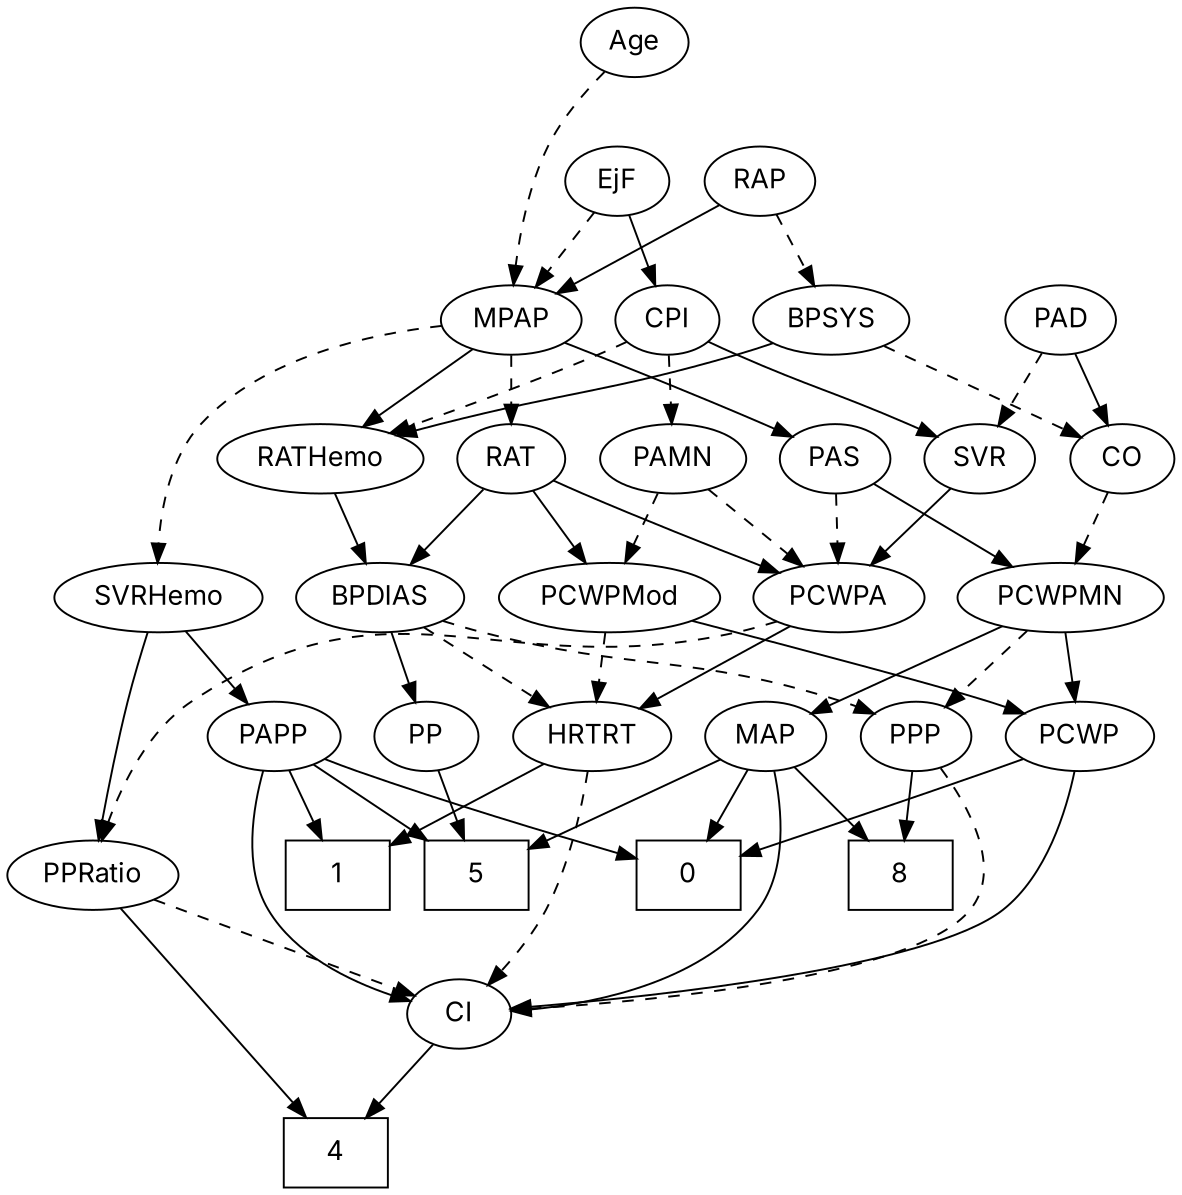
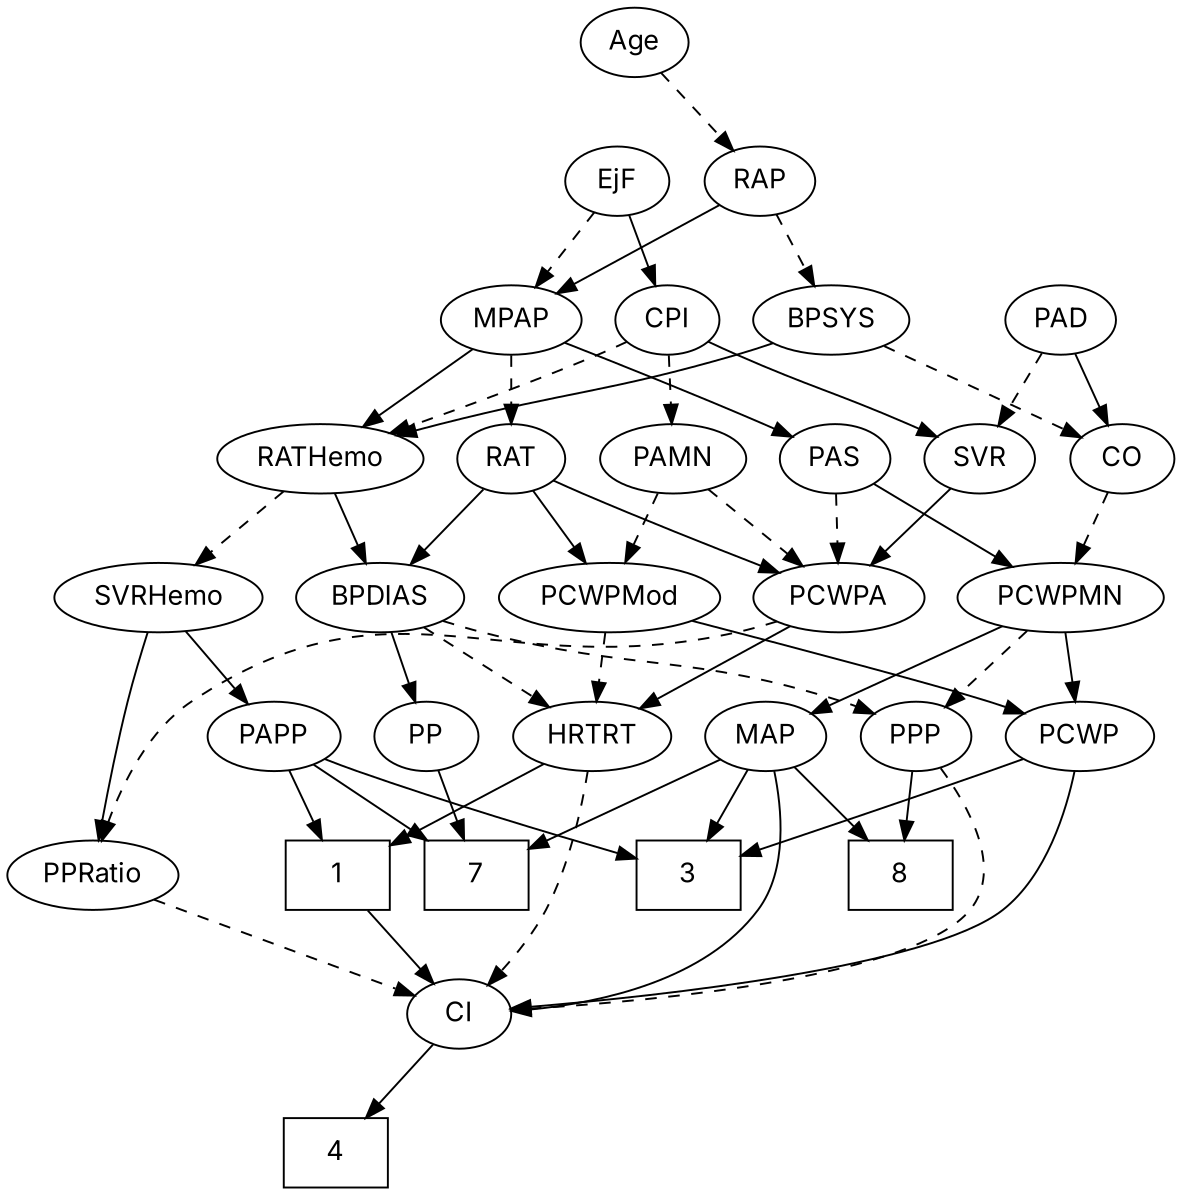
  strict digraph {
    fontname=Inter
    node [fontname=Inter]
    edge [fontname=Inter style=solid]
    1 [height=0.5 shape=box width=0.75]
    n2 [height=0.5 label=8 shape=box width=0.75]
-   3 [height=0.5 shape=box width=0.75 label=0]
+   3 [height=0.5 shape=box width=0.75]
    4 [height=0.5 shape=box width=0.75]
-   5 [height=0.5 shape=box width=0.75]
+   5 [height=0.5 shape=box width=0.75 label=7]
    Age [height=0.5 width=0.75]
    RAP [height=0.5 width=0.77632]
    EjF [height=0.5 width=0.75]
    MPAP [height=0.5 width=0.97491]
    CPI [height=0.5 width=0.75]
    BPSYS [height=0.5 width=1.0471]
    PAS [height=0.5 width=0.75]
    RATHemo [height=0.5 width=1.3721]
    RAT [height=0.5 width=0.75827]
    SVR [height=0.5 width=0.77632]
    PAMN [height=0.5 width=1.011]
    CO [height=0.5 width=0.75]
    PAD [height=0.5 width=0.79437]
    PCWPMN [height=0.5 width=1.3902]
    PCWPA [height=0.5 width=1.1555]
    SVRHemo [height=0.5 width=1.3902]
    BPDIAS [height=0.5 width=1.1735]
    PCWPMod [height=0.5 width=1.4443]
    PCWP [height=0.5 width=0.97491]
    MAP [height=0.5 width=0.84854]
    PPP [height=0.5 width=0.75]
    HRTRT [height=0.5 width=1.1013]
    PPRatio [height=0.5 width=1.1013]
    PAPP [height=0.5 width=0.88464]
    PP [height=0.5 width=0.75]
    CI [height=0.5 width=0.75]
-   Age -> MPAP [style=dashed]
+   Age -> RAP [style=dashed]
    RAP -> MPAP
    RAP -> BPSYS [style=dashed]
    EjF -> MPAP [style=dashed]
    EjF -> CPI
    MPAP -> PAS
    MPAP -> RATHemo
    MPAP -> RAT [style=dashed]
    CPI -> RATHemo [style=dashed]
    CPI -> SVR
    CPI -> PAMN [style=dashed]
    BPSYS -> RATHemo
    BPSYS -> CO [style=dashed]
    PAS -> PCWPMN
    PAS -> PCWPA [style=dashed]
-   MPAP -> SVRHemo [style=dashed]
+   RATHemo -> SVRHemo [style=dashed]
    RATHemo -> BPDIAS
    RAT -> PCWPA
    RAT -> BPDIAS
    RAT -> PCWPMod
    SVR -> PCWPA
    PAMN -> PCWPA [style=dashed]
    PAMN -> PCWPMod [style=dashed]
    CO -> PCWPMN [style=dashed]
    PAD -> SVR [style=dashed]
    PAD -> CO
    PCWPMN -> PCWP
    PCWPMN -> MAP
    PCWPMN -> PPP [style=dashed]
    PCWPA -> HRTRT
    PCWPA -> PPRatio [style=dashed]
    SVRHemo -> PPRatio
    SVRHemo -> PAPP
    BPDIAS -> PPP [style=dashed]
    BPDIAS -> HRTRT [style=dashed]
    BPDIAS -> PP
    PCWPMod -> PCWP
    PCWPMod -> HRTRT [style=dashed]
    PCWP -> 3
    PCWP -> CI
    MAP -> n2
    MAP -> 3
    MAP -> 5
    MAP -> CI
    PPP -> n2
    PPP -> CI [style=dashed]
    HRTRT -> 1
    HRTRT -> CI [style=dashed]
-   PPRatio -> 4
    PPRatio -> CI [style=dashed]
    PAPP -> 1
    PAPP -> 3
    PAPP -> 5
-   PAPP -> CI
+   1 -> CI
    PP -> 5
    CI -> 4
  }
